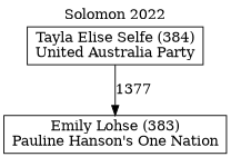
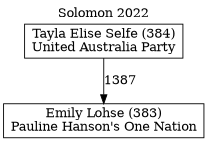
  digraph {
    label="Solomon 2022"
    labelloc=t
    mclimit=10
    node [shape=box]
    n1 [label="Emily Lohse (383)\nPauline Hanson's One Nation"]
    n2 [label="Tayla Elise Selfe (384)\nUnited Australia Party"]
-   n2 -> n1 [label=1377]
+   n2 -> n1 [label=1387]
  }
